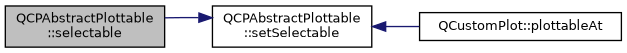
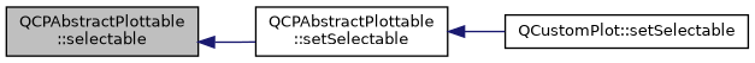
  digraph {
    rankdir=LR
    node [color=black fillcolor=white fontname=Helvetica fontsize=10 shape=record style=filled]
    edge [color=midnightblue dir=back fontname=Helvetica fontsize=10 labelfontname=Helvetica labelfontsize=10 style=solid]
    n1 [fillcolor=grey75 fontcolor=black height=0.2 label="QCPAbstractPlottable\l::selectable" width=0.4]
    n2 [height=0.2 label="QCPAbstractPlottable\l::setSelectable" width=0.4]
-   n3 [height=0.2 label="QCustomPlot::plottableAt" width=0.4]
-   n2 -> n1
+   n3 [height=0.2 label="QCustomPlot::setSelectable" width=0.4]
+   n1 -> n2
    n2 -> n3
  }
